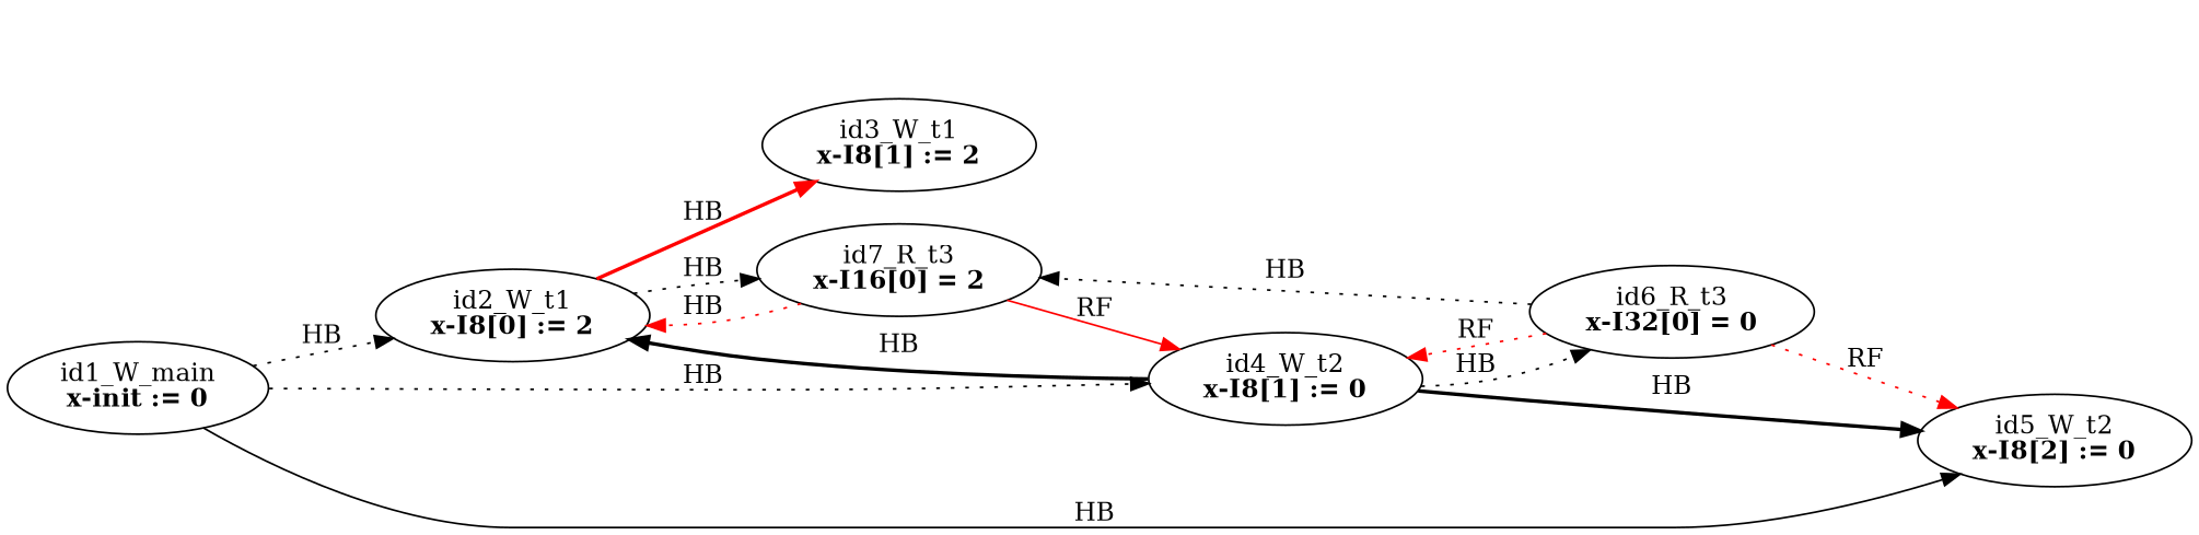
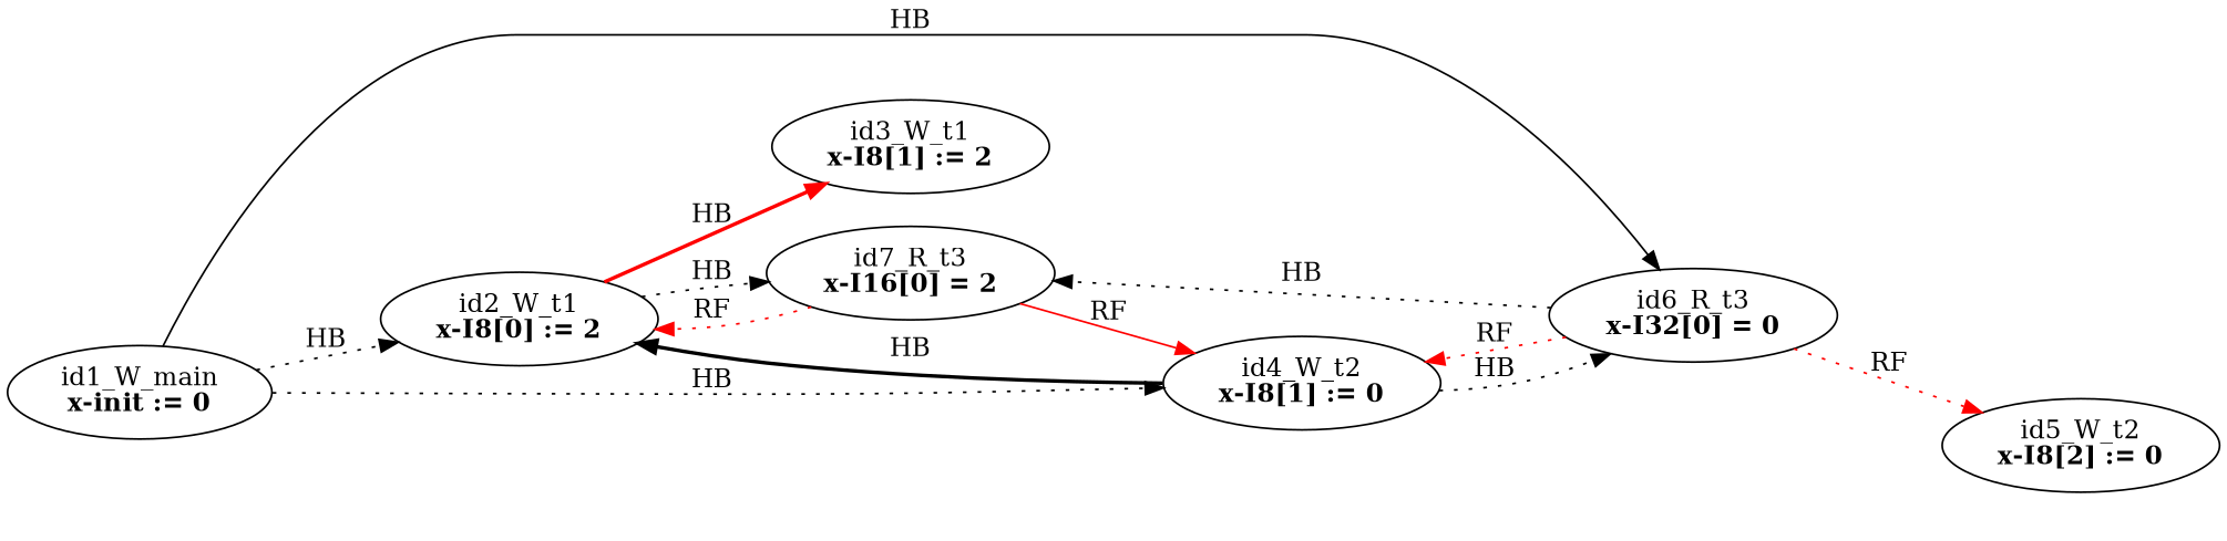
  digraph {
    rankdir=LR
    splines=true
    edge [color=black style=dotted]
    n1 [label=<id2_W_t1<br/><B>x-I8[0] := 2</B>>]
    n2 [label=<id3_W_t1<br/><B>x-I8[1] := 2</B>>]
    n3 [label=<id7_R_t3<br/><B>x-I16[0] = 2</B>>]
    n4 [label=<id4_W_t2<br/><B>x-I8[1] := 0</B>>]
    n5 [label=<id5_W_t2<br/><B>x-I8[2] := 0</B>>]
    n6 [label=<id6_R_t3<br/><B>x-I32[0] = 0</B>>]
    n7 [label=<id1_W_main<br/><B>x-init := 0</B>>]
    n1 -> n2 [color=red label=HB style=bold]
    n1 -> n3 [label=HB]
-   n3 -> n1 [color=red label=HB]
+   n3 -> n1 [color=red label=RF]
    n3 -> n4 [color=red label=RF style=solid]
    n4 -> n1 [label=HB style=bold]
-   n4 -> n5 [label=HB style=bold]
    n4 -> n6 [label=HB]
    n6 -> n3 [label=HB]
    n6 -> n4 [color=red label=RF]
    n6 -> n5 [color=red label=RF]
    n7 -> n1 [label=HB]
    n7 -> n4 [label=HB]
-   n7 -> n5 [label=HB style=solid]
+   n7 -> n6 [label=HB style=solid]
  }
